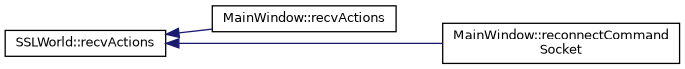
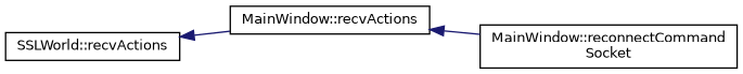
  digraph {
    rankdir=LR
    node [color=black fillcolor=white fontname=Helvetica fontsize=10 shape=record style=filled]
    edge [color=midnightblue dir=back fontname=Helvetica fontsize=10 labelfontname=Helvetica labelfontsize=10 style=solid]
    n1 [height=0.2 label="SSLWorld::recvActions" width=0.4]
    n2 [height=0.2 label="MainWindow::recvActions" width=0.4]
    n3 [height=0.2 label="MainWindow::reconnectCommand\lSocket" width=0.4]
    n1 -> n2
-   n1 -> n3
+   n2 -> n3
  }
